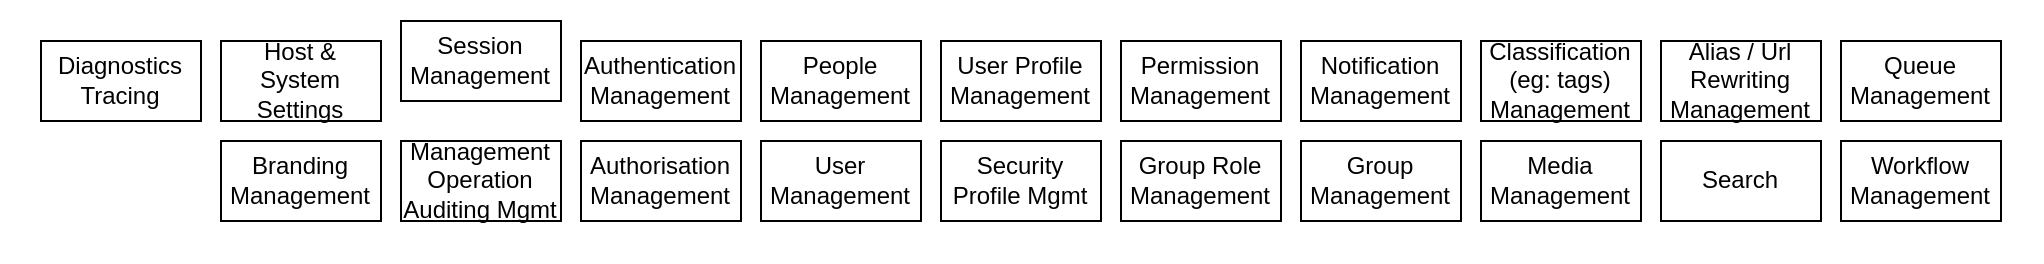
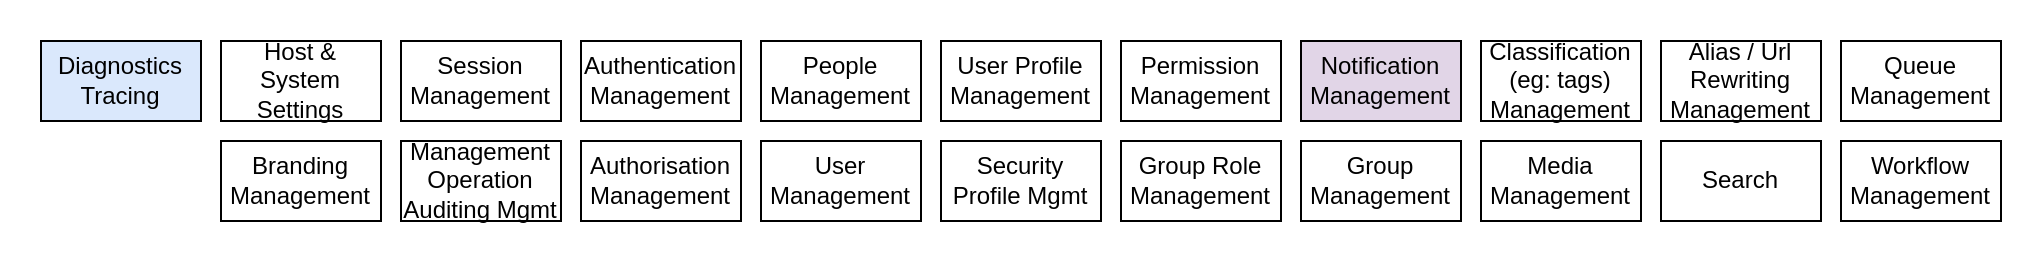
  <mxCell id="0" />
  <mxCell id="1" parent="0" />
- <mxCell id="2" value="Diagnostics&lt;br&gt;Tracing" style="rounded=0;whiteSpace=wrap;html=1;" parent="1" vertex="1"><mxGeometry x="20" y="20" width="80" height="40" as="geometry" /></mxCell>
+ <mxCell id="2" value="Diagnostics&lt;br&gt;Tracing" style="rounded=0;whiteSpace=wrap;html=1;fillColor=#dae8fc;" parent="1" vertex="1"><mxGeometry x="20" y="20" width="80" height="40" as="geometry" /></mxCell>
  <mxCell id="3" value="Authorisation&lt;br&gt;Management" style="rounded=0;whiteSpace=wrap;html=1;" parent="1" vertex="1"><mxGeometry x="290" y="70" width="80" height="40" as="geometry" /></mxCell>
  <mxCell id="4" value="Authentication&lt;br&gt;Management" style="rounded=0;whiteSpace=wrap;html=1;" parent="1" vertex="1"><mxGeometry x="290" y="20" width="80" height="40" as="geometry" /></mxCell>
- <mxCell id="5" value="Session Management" style="rounded=0;whiteSpace=wrap;html=1;" parent="1" vertex="1"><mxGeometry x="200" y="10" width="80" height="40" as="geometry" /></mxCell>
+ <mxCell id="5" value="Session Management" style="rounded=0;whiteSpace=wrap;html=1;" parent="1" vertex="1"><mxGeometry x="200" y="20" width="80" height="40" as="geometry" /></mxCell>
  <mxCell id="6" value="Management Operation Auditing Mgmt" style="rounded=0;whiteSpace=wrap;html=1;" parent="1" vertex="1"><mxGeometry x="200" y="70" width="80" height="40" as="geometry" /></mxCell>
  <mxCell id="7" value="People Management" style="rounded=0;whiteSpace=wrap;html=1;" parent="1" vertex="1"><mxGeometry x="380" y="20" width="80" height="40" as="geometry" /></mxCell>
  <mxCell id="8" value="User Management" style="rounded=0;whiteSpace=wrap;html=1;" parent="1" vertex="1"><mxGeometry x="380" y="70" width="80" height="40" as="geometry" /></mxCell>
  <mxCell id="9" value="User Profile Management" style="rounded=0;whiteSpace=wrap;html=1;" parent="1" vertex="1"><mxGeometry x="470" y="20" width="80" height="40" as="geometry" /></mxCell>
  <mxCell id="10" value="Security Profile Mgmt" style="rounded=0;whiteSpace=wrap;html=1;" parent="1" vertex="1"><mxGeometry x="470" y="70" width="80" height="40" as="geometry" /></mxCell>
  <mxCell id="11" value="Permission Management" style="rounded=0;whiteSpace=wrap;html=1;" parent="1" vertex="1"><mxGeometry x="560" y="20" width="80" height="40" as="geometry" /></mxCell>
  <mxCell id="12" value="Group Role Management" style="rounded=0;whiteSpace=wrap;html=1;" parent="1" vertex="1"><mxGeometry x="560" y="70" width="80" height="40" as="geometry" /></mxCell>
  <mxCell id="13" value="Group Management" style="rounded=0;whiteSpace=wrap;html=1;" parent="1" vertex="1"><mxGeometry x="650" y="70" width="80" height="40" as="geometry" /></mxCell>
- <mxCell id="14" value="Notification Management" style="rounded=0;whiteSpace=wrap;html=1;" parent="1" vertex="1"><mxGeometry x="650" y="20" width="80" height="40" as="geometry" /></mxCell>
+ <mxCell id="14" value="Notification Management" style="rounded=0;whiteSpace=wrap;html=1;fillColor=#e1d5e7;" parent="1" vertex="1"><mxGeometry x="650" y="20" width="80" height="40" as="geometry" /></mxCell>
  <mxCell id="15" value="Classification (eg: tags)&lt;br&gt;Management" style="rounded=0;whiteSpace=wrap;html=1;" parent="1" vertex="1"><mxGeometry x="740" y="20" width="80" height="40" as="geometry" /></mxCell>
  <mxCell id="16" value="Media Management" style="rounded=0;whiteSpace=wrap;html=1;" parent="1" vertex="1"><mxGeometry x="740" y="70" width="80" height="40" as="geometry" /></mxCell>
  <mxCell id="17" value="Queue Management" style="rounded=0;whiteSpace=wrap;html=1;" parent="1" vertex="1"><mxGeometry x="920" y="20" width="80" height="40" as="geometry" /></mxCell>
  <mxCell id="18" value="Workflow Management" style="rounded=0;whiteSpace=wrap;html=1;" parent="1" vertex="1"><mxGeometry x="920" y="70" width="80" height="40" as="geometry" /></mxCell>
  <mxCell id="19" value="Host &amp;amp; System Settings" style="rounded=0;whiteSpace=wrap;html=1;" vertex="1" parent="1"><mxGeometry x="110" y="20" width="80" height="40" as="geometry" /></mxCell>
  <mxCell id="20" value="Branding&lt;br&gt;Management" style="rounded=0;whiteSpace=wrap;html=1;" vertex="1" parent="1"><mxGeometry x="110" y="70" width="80" height="40" as="geometry" /></mxCell>
  <mxCell id="21" value="Search" style="rounded=0;whiteSpace=wrap;html=1;" vertex="1" parent="1"><mxGeometry x="830" y="70" width="80" height="40" as="geometry" /></mxCell>
  <mxCell id="22" value="Alias / Url Rewriting Management" style="rounded=0;whiteSpace=wrap;html=1;" vertex="1" parent="1"><mxGeometry x="830" y="20" width="80" height="40" as="geometry" /></mxCell>
